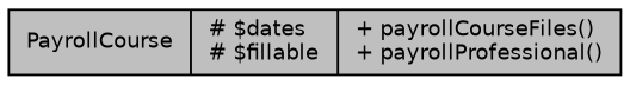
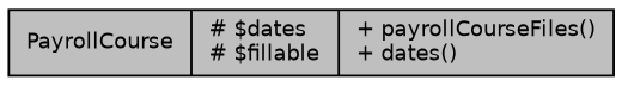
  digraph {
    rankdir=LR
-   n1 [color=black fillcolor=grey75 fontcolor=black fontname=Helvetica fontsize=10 height=0.2 label="{PayrollCourse\n|# $dates\l# $fillable\l|+ payrollCourseFiles()\l+ payrollProfessional()\l}" shape=record style=filled width=0.4]
+   n1 [color=black fillcolor=grey75 fontcolor=black fontname=Helvetica fontsize=10 height=0.2 label="{PayrollCourse\n|# $dates\l# $fillable\l|+ payrollCourseFiles()\l+ dates()\l}" shape=record style=filled width=0.4]
  }
